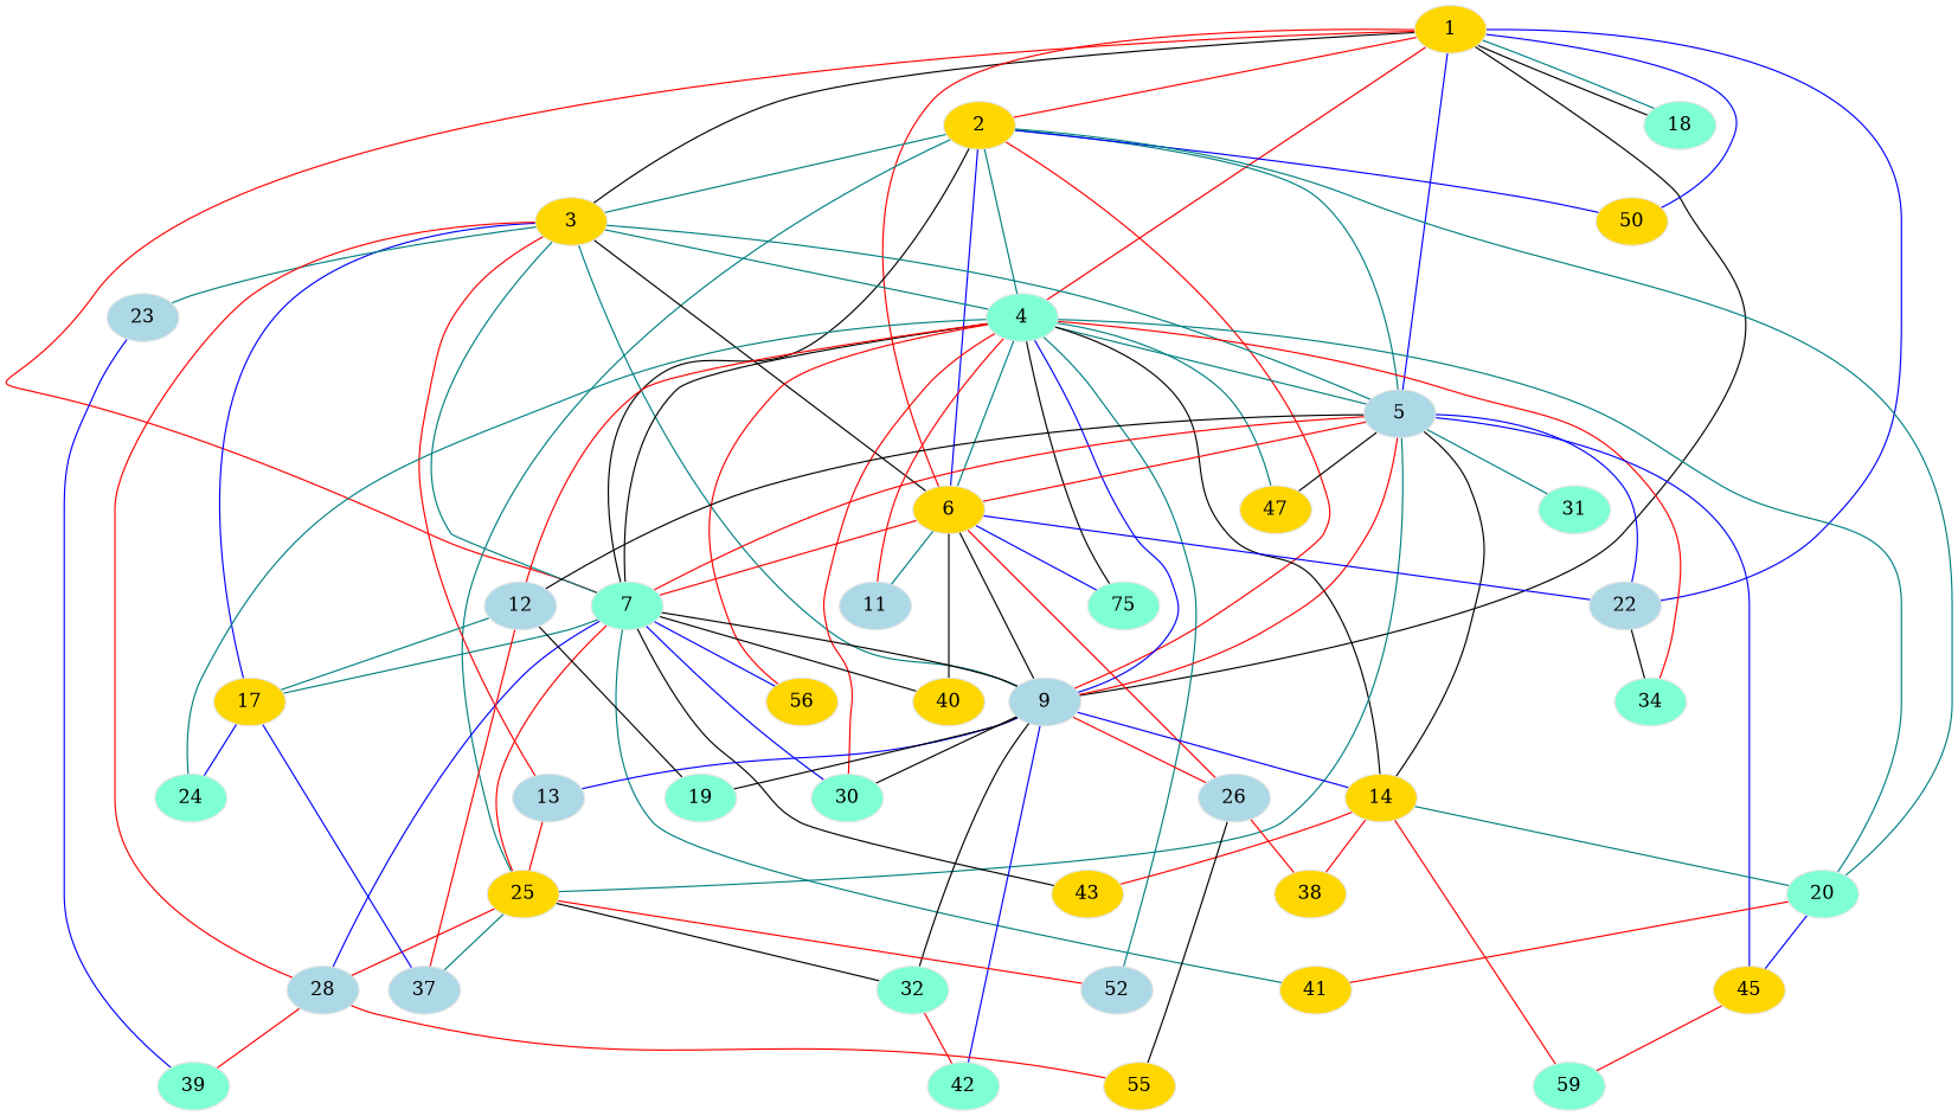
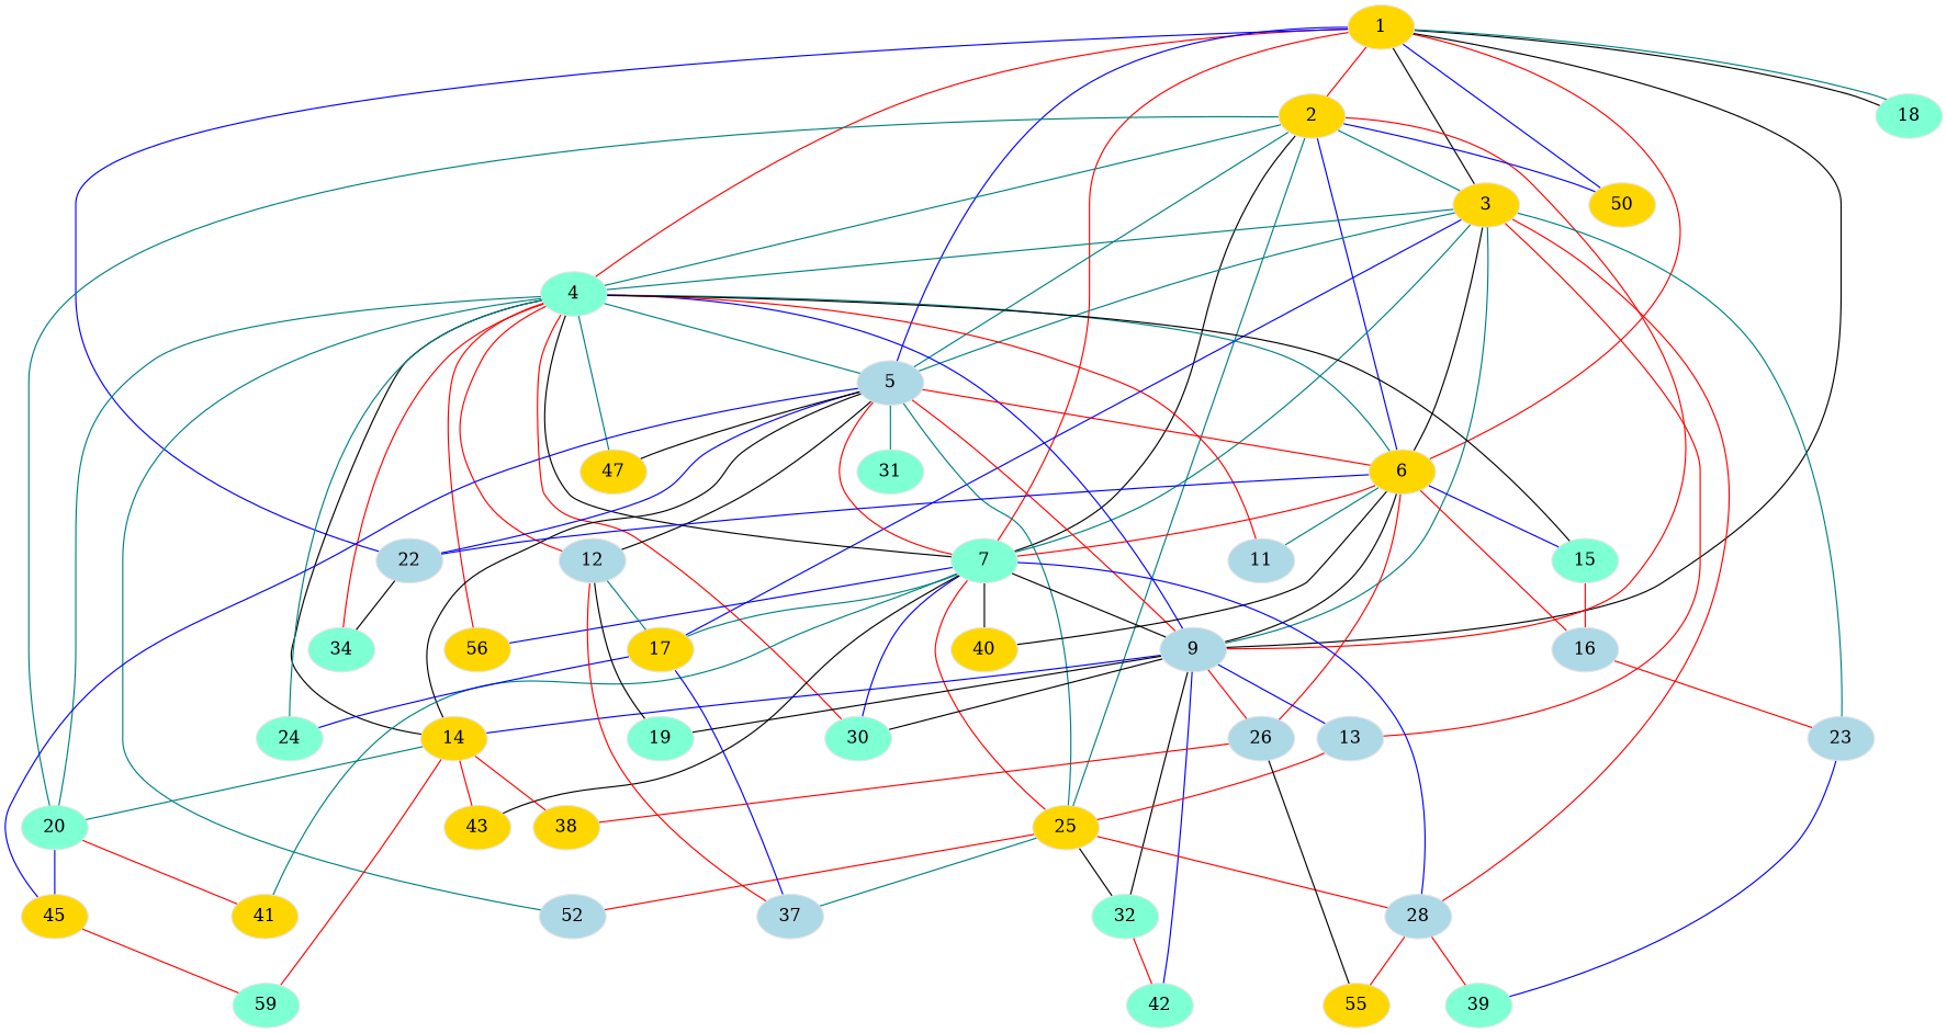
  graph {
    node [color=gray90 fillcolor=gold style=filled]
    edge [color=red]
    1 [super="+59"]
    2
    3 [super="+54"]
    4 [fillcolor=aquamarine super="+60"]
    5 [fillcolor=lightblue super="+21"]
    6 [super="+10"]
    7 [fillcolor=aquamarine super="+8"]
    9 [fillcolor=lightblue super="+35"]
    18 [fillcolor=aquamarine]
    22 [fillcolor=lightblue super="+29"]
    50
    20 [fillcolor=aquamarine super="+27"]
    25 [super="+36"]
    13 [fillcolor=lightblue super="+47"]
    17 [super="+58"]
    23 [fillcolor=lightblue super="+48"]
    28 [fillcolor=lightblue super="+33"]
    11 [fillcolor=lightblue]
    12 [fillcolor=lightblue super="+57"]
    14 [super="+51"]
-   15 [fillcolor=aquamarine label=75]
+   15 [fillcolor=aquamarine]
    24 [fillcolor=aquamarine]
    30 [fillcolor=aquamarine super="+44"]
    34 [fillcolor=aquamarine]
    n25 [label=47]
    52 [fillcolor=lightblue]
    56
    31 [fillcolor=aquamarine]
    45
+   16 [fillcolor=lightblue]
    26 [fillcolor=lightblue]
    40 [super="+46"]
    41
    43
    19 [fillcolor=aquamarine]
    32 [fillcolor=aquamarine]
    42 [fillcolor=aquamarine]
    37 [fillcolor=lightblue]
    39 [fillcolor=aquamarine]
    55
    38
    n42 [fillcolor=aquamarine label=59]
    1 -- 2
    1 -- 3 [color=black]
    1 -- 4 [weight=2]
    1 -- 5 [color=blue]
    1 -- 6 [weight=2]
    1 -- 7 [weight=2]
    1 -- 9 [color=black]
    1 -- 18 [color=black]
    1 -- 18 [color=teal]
    1 -- 22 [color=blue]
    1 -- 50 [color=blue]
    2 -- 3 [color=teal]
    2 -- 4 [color=teal]
    2 -- 5 [color=teal]
    2 -- 6 [color=blue weight=2]
    2 -- 7 [color=black weight=2]
    2 -- 9
    2 -- 50 [color=blue]
    2 -- 20 [color=teal]
    2 -- 25 [color=teal]
    3 -- 4 [color=teal weight=2]
    3 -- 5 [color=teal]
    3 -- 6 [color=black weight=2]
    3 -- 7 [color=teal weight=2]
    3 -- 9 [color=teal]
    3 -- 13
    3 -- 17 [color=blue]
    3 -- 23 [color=teal weight=2]
    3 -- 28
    4 -- 5 [color=teal]
    4 -- 6 [color=teal weight=3]
    4 -- 7 [color=black weight=2]
    4 -- 9 [color=blue]
    4 -- 20 [color=teal]
    4 -- 11
    4 -- 12
    4 -- 14 [color=black]
    4 -- 15 [color=black]
    4 -- 24 [color=teal]
    4 -- 30
    4 -- 34
    4 -- n25 [color=teal]
    4 -- 52 [color=teal]
    4 -- 56
    5 -- 6 [weight=2]
    5 -- 7 [weight=2]
    5 -- 9
    5 -- 22 [color=blue]
    5 -- 25 [color=teal]
    5 -- 12 [color=black]
    5 -- 14 [color=black]
    5 -- n25 [color=black]
    5 -- 31 [color=teal weight=2]
    5 -- 45 [color=blue]
    6 -- 7 [weight=4]
    6 -- 9 [color=black weight=2]
    6 -- 22 [color=blue]
    6 -- 11 [color=teal]
    6 -- 15 [color=blue]
+   6 -- 16
    6 -- 26
    6 -- 40 [color=black weight=2]
    7 -- 9 [color=black weight=2]
    7 -- 25
    7 -- 17 [color=teal weight=2]
    7 -- 28 [color=blue]
    7 -- 30 [color=blue]
    7 -- 56 [color=blue]
    7 -- 40 [color=black]
    7 -- 41 [color=teal]
    7 -- 43 [color=black]
    9 -- 13 [color=blue]
    9 -- 14 [color=blue weight=2]
    9 -- 30 [color=black]
    9 -- 26
    9 -- 19 [color=black]
    9 -- 32 [color=black]
    9 -- 42 [color=blue]
    22 -- 34 [color=black]
    20 -- 45 [color=blue]
    20 -- 41
    25 -- 28
    25 -- 52
    25 -- 32 [color=black]
    25 -- 37 [color=teal]
    13 -- 25
    17 -- 24 [color=blue]
    17 -- 37 [color=blue]
    23 -- 39 [color=blue]
    28 -- 39
    28 -- 55
    12 -- 17 [color=teal]
    12 -- 19 [color=black]
    12 -- 37
    14 -- 20 [color=teal]
    14 -- 43
    14 -- 38
    14 -- n42
+   15 -- 16
    45 -- n42
+   16 -- 23
    26 -- 55 [color=black]
    26 -- 38
    32 -- 42
  }
